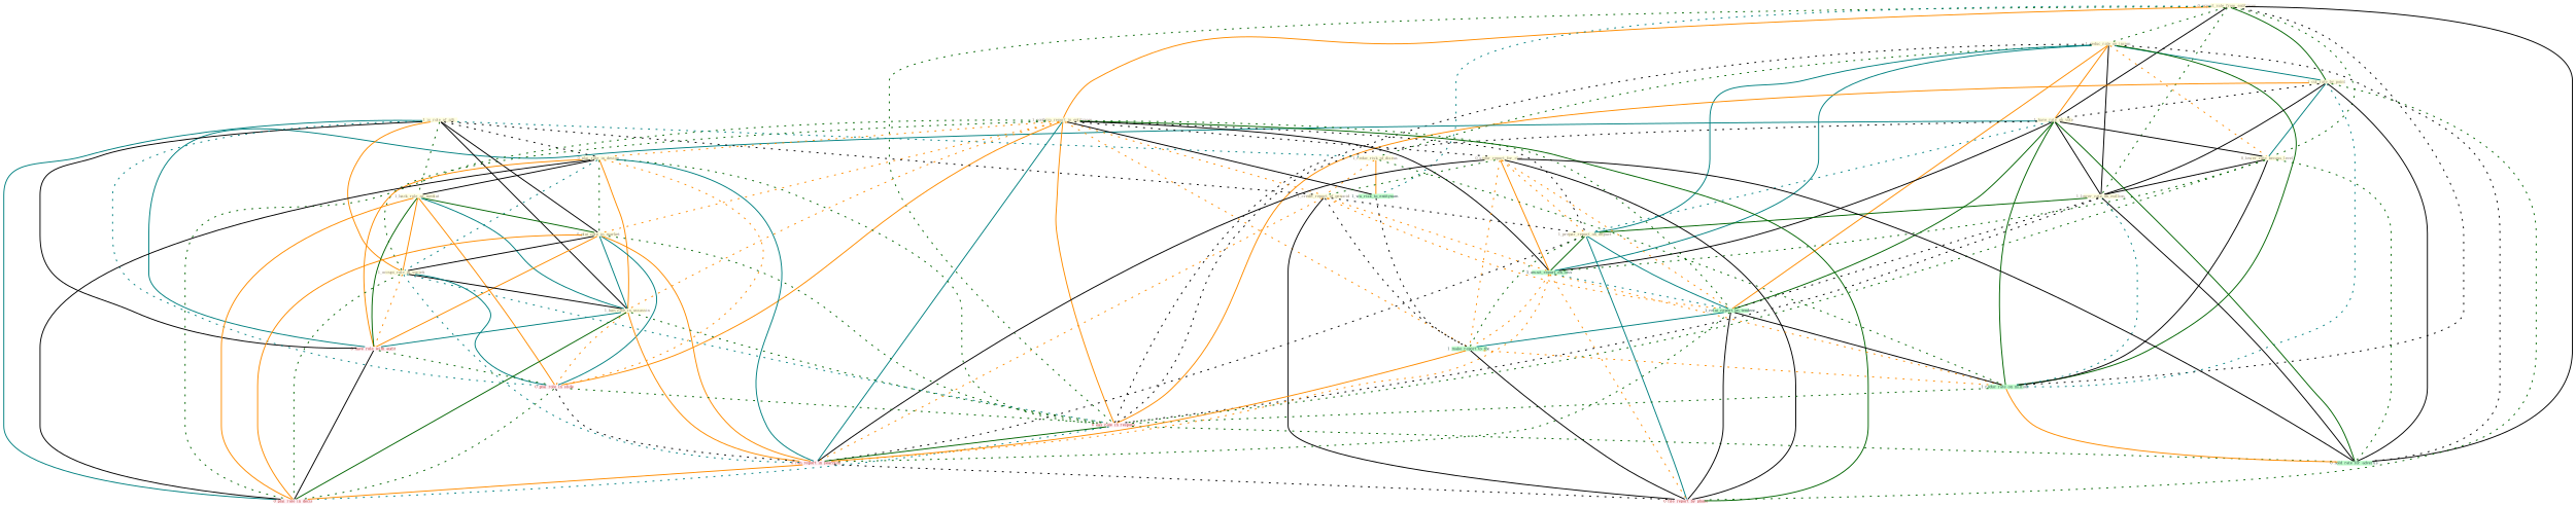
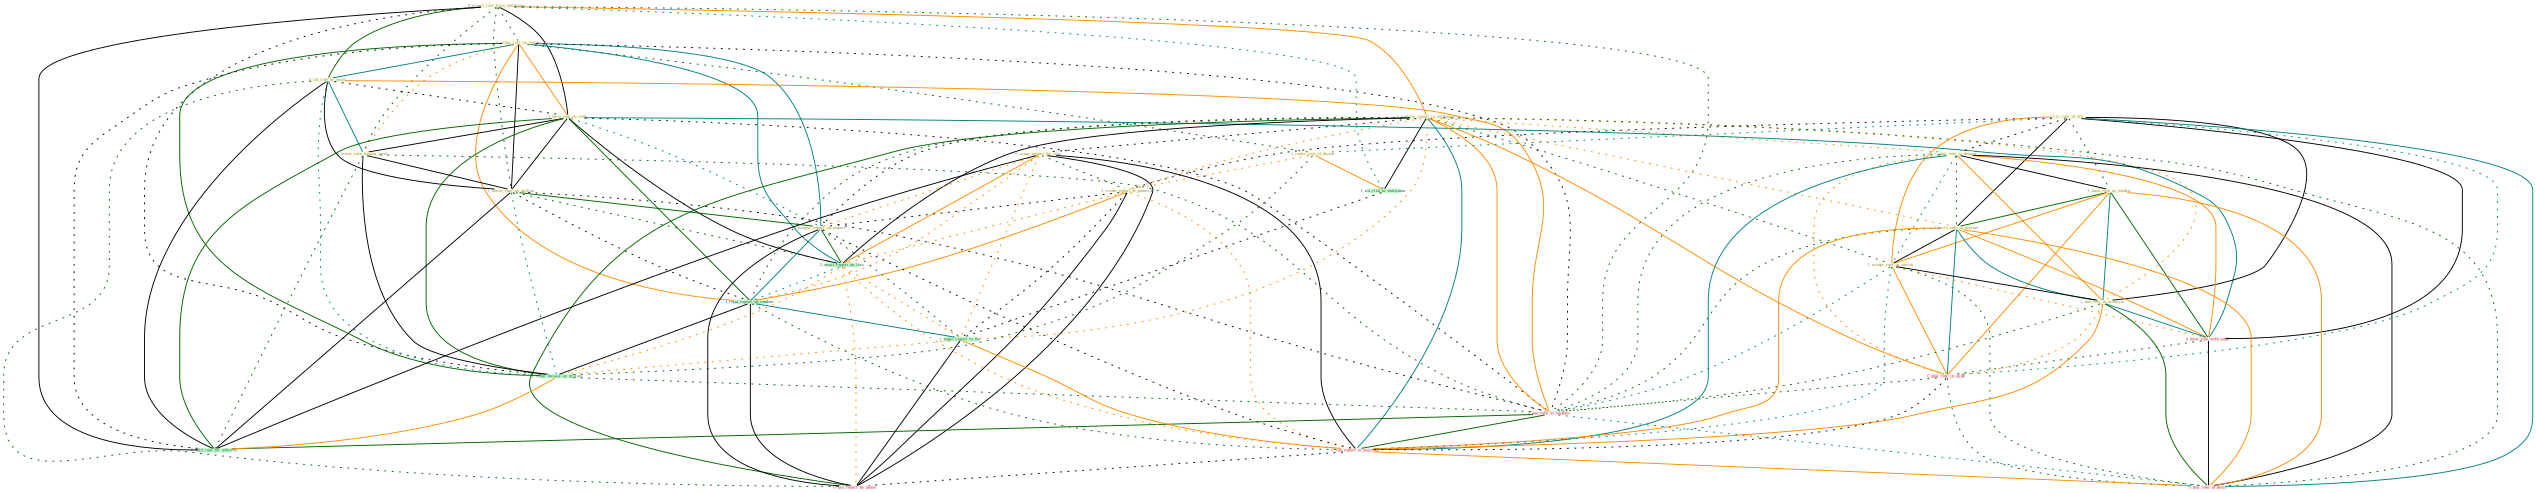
  graph {
    node [color="#ffffe0" fixedsize=true fontcolor="#8b7d6b" fontsize=4 shape=polygon style=filled]
    edge [color=black style=solid w=1]
    "0_expect_rate_from_entitynam " [height=.06 width=.5]
    "1_reduc_rate_on_incom " [height=.06 width=.5]
-   "0_cut_rate_by_point " [height=.06 width=.5 label="1_cut_rate_by_point"]
+   "0_cut_rate_by_point " [height=.06 width=.5]
    "1_have_rate_on_vote " [height=.06 width=.5]
    "0_lower_rate_becaus_level " [height=.06 width=.5]
    "1_confirm_report_in_entitynam " [height=.06 width=.5]
    "1_lower_rate_on_million " [height=.06 width=.5]
    "1_is_role_of_alli " [height=.06 width=.5]
    "0_plai_role_in_design " [height=.06 width=.5]
    "1_reduc_risk_of_diseas " [height=.06 width=.5]
    "0_scour_report_for_clue " [height=.06 width=.5]
    "1_back_role_as_mediat " [height=.06 width=.5]
-   "0_plai_role_in_market " [height=.06 width=.5]
+   "0_plai_role_in_market " [height=.06 width=.5 label="0_decis_role_in_market"]
    "1_credit_report_of_genocid " [height=.06 width=.5]
    "1_occupi_role_in_societi " [height=.06 width=.5]
    "1_prepar_report_on_impact " [height=.06 width=.5]
    "1_ban_role_in_assassin " [height=.06 width=.5]
    "0_have_role_with_audit " [color="#fff0f5" fontcolor="#b22222" height=.06 width=.5]
    "0_plai_role_in_slide " [color="#fff0f5" fontcolor="#b22222" height=.06 width=.5]
    "0_eas_rate_in_respons " [color="#fff0f5" fontcolor="#b22222" height=.06 width=.5]
    "0_ran_report_in_yearnum " [color="#fff0f5" fontcolor="#b22222" height=.06 width=.5]
    "0_file_report_by_phone " [color="#fff0f5" fontcolor="#b22222" height=.06 width=.5]
    "0_plai_role_in_decis " [color="#fff0f5" fontcolor="#b22222" height=.06 width=.5]
    "1_wa_risk_to_entitynam " [color="#BDFCC9" fontcolor="#2f4f4f" height=.06 width=.5]
-   "1_reduc_rate_on_million " [color="#BDFCC9" fontcolor="#2f4f4f" height=.06 width=.5]
+   "1_reduc_rate_on_million " [color="#BDFCC9" fontcolor="#2f4f4f" height=.06 width=.5 label="1_reduc_becaus_on_million"]
    "0_hold_rate_for_advertis " [color="#BDFCC9" fontcolor="#2f4f4f" height=.06 width=.5]
    n27 [color="#BDFCC9" fontcolor="#2f4f4f" height=.06 label="3_await_report_on_loss" width=.5]
    "1_relai_report_on_tendenc " [color="#BDFCC9" fontcolor="#2f4f4f" height=.06 width=.5]
    "1_make_report_to_the " [color="#BDFCC9" fontcolor="#2f4f4f" height=.06 width=.5]
    subgraph sub_1 {
      "0_expect_rate_from_entitynam "
      "1_reduc_rate_on_incom "
      "0_cut_rate_by_point "
      "1_have_rate_on_vote "
      "0_lower_rate_becaus_level "
      "1_confirm_report_in_entitynam "
      "1_lower_rate_on_million "
      "1_is_role_of_alli "
      "0_plai_role_in_design "
      "1_reduc_risk_of_diseas "
      "0_scour_report_for_clue "
      "1_back_role_as_mediat "
      "0_plai_role_in_market "
      "1_credit_report_of_genocid "
      "1_occupi_role_in_societi "
      "1_prepar_report_on_impact "
      "1_ban_role_in_assassin "
    }
    subgraph sub_2 {
      "0_have_role_with_audit "
      "0_plai_role_in_slide "
      "0_eas_rate_in_respons "
      "0_ran_report_in_yearnum "
      "0_file_report_by_phone "
      "0_plai_role_in_decis "
    }
    "0_expect_rate_from_entitynam " -- "1_reduc_rate_on_incom " [color=darkgreen style=dotted]
    "0_expect_rate_from_entitynam " -- "0_cut_rate_by_point " [color=darkgreen]
    "0_expect_rate_from_entitynam " -- "1_have_rate_on_vote "
    "0_expect_rate_from_entitynam " -- "0_lower_rate_becaus_level " [color=darkgreen style=dotted]
    "0_expect_rate_from_entitynam " -- "1_confirm_report_in_entitynam " [color=darkorange]
    "0_expect_rate_from_entitynam " -- "1_lower_rate_on_million " [color=darkgreen style=dotted]
    "0_expect_rate_from_entitynam " -- "0_eas_rate_in_respons " [color=darkgreen style=dotted]
    "0_expect_rate_from_entitynam " -- "1_wa_risk_to_entitynam " [color=teal style=dotted]
    "0_expect_rate_from_entitynam " -- "1_reduc_rate_on_million " [style=dotted]
    "0_expect_rate_from_entitynam " -- "0_hold_rate_for_advertis "
    "1_reduc_rate_on_incom " -- "0_cut_rate_by_point " [color=teal]
    "1_reduc_rate_on_incom " -- "1_have_rate_on_vote " [color=darkorange w=2]
    "1_reduc_rate_on_incom " -- "0_lower_rate_becaus_level " [color=darkorange style=dotted]
    "1_reduc_rate_on_incom " -- "1_lower_rate_on_million " [w=2]
    "1_reduc_rate_on_incom " -- "1_reduc_risk_of_diseas " [color=darkgreen style=dotted]
    "1_reduc_rate_on_incom " -- "1_prepar_report_on_impact " [color=teal]
    "1_reduc_rate_on_incom " -- "0_eas_rate_in_respons " [style=dotted]
    "1_reduc_rate_on_incom " -- "1_reduc_rate_on_million " [color=darkgreen w=3]
    "1_reduc_rate_on_incom " -- "0_hold_rate_for_advertis " [style=dotted]
    "1_reduc_rate_on_incom " -- n27 [color=teal]
    "1_reduc_rate_on_incom " -- "1_relai_report_on_tendenc " [color=darkorange]
    "0_cut_rate_by_point " -- "1_have_rate_on_vote " [style=dotted]
    "0_cut_rate_by_point " -- "0_lower_rate_becaus_level " [color=teal]
    "0_cut_rate_by_point " -- "1_lower_rate_on_million "
    "0_cut_rate_by_point " -- "0_eas_rate_in_respons " [color=darkorange]
    "0_cut_rate_by_point " -- "0_file_report_by_phone " [color=darkgreen style=dotted]
    "0_cut_rate_by_point " -- "1_reduc_rate_on_million " [color=teal style=dotted]
    "0_cut_rate_by_point " -- "0_hold_rate_for_advertis "
    "1_have_rate_on_vote " -- "0_lower_rate_becaus_level "
    "1_have_rate_on_vote " -- "1_lower_rate_on_million " [w=2]
    "1_have_rate_on_vote " -- "1_prepar_report_on_impact " [color=teal style=dotted]
    "1_have_rate_on_vote " -- "0_have_role_with_audit " [color=teal]
    "1_have_rate_on_vote " -- "0_eas_rate_in_respons " [style=dotted]
    "1_have_rate_on_vote " -- "1_reduc_rate_on_million " [color=darkgreen w=2]
    "1_have_rate_on_vote " -- "0_hold_rate_for_advertis " [color=darkgreen]
    "1_have_rate_on_vote " -- n27
    "1_have_rate_on_vote " -- "1_relai_report_on_tendenc " [color=darkgreen]
    "0_lower_rate_becaus_level " -- "1_lower_rate_on_million " [w=2]
    "0_lower_rate_becaus_level " -- "0_eas_rate_in_respons " [color=darkgreen style=dotted]
    "0_lower_rate_becaus_level " -- "1_reduc_rate_on_million "
    "0_lower_rate_becaus_level " -- "0_hold_rate_for_advertis " [color=darkgreen style=dotted]
    "1_confirm_report_in_entitynam " -- "0_plai_role_in_design " [color=darkorange style=dotted]
    "1_confirm_report_in_entitynam " -- "0_scour_report_for_clue " [style=dotted]
    "1_confirm_report_in_entitynam " -- "0_plai_role_in_market " [color=darkorange style=dotted]
    "1_confirm_report_in_entitynam " -- "1_credit_report_of_genocid " [color=darkorange style=dotted]
    "1_confirm_report_in_entitynam " -- "1_occupi_role_in_societi " [color=darkgreen style=dotted]
    "1_confirm_report_in_entitynam " -- "1_prepar_report_on_impact " [style=dotted]
    "1_confirm_report_in_entitynam " -- "1_ban_role_in_assassin " [color=darkorange style=dotted]
    "1_confirm_report_in_entitynam " -- "0_plai_role_in_slide " [color=darkorange]
    "1_confirm_report_in_entitynam " -- "0_eas_rate_in_respons " [color=darkorange]
    "1_confirm_report_in_entitynam " -- "0_ran_report_in_yearnum " [color=teal w=2]
    "1_confirm_report_in_entitynam " -- "0_file_report_by_phone " [color=darkgreen]
    "1_confirm_report_in_entitynam " -- "0_plai_role_in_decis " [color=darkgreen style=dotted]
    "1_confirm_report_in_entitynam " -- "1_wa_risk_to_entitynam "
    "1_confirm_report_in_entitynam " -- n27
    "1_confirm_report_in_entitynam " -- "1_relai_report_on_tendenc " [color=darkgreen style=dotted]
    "1_confirm_report_in_entitynam " -- "1_make_report_to_the " [color=darkorange style=dotted]
    "1_lower_rate_on_million " -- "1_prepar_report_on_impact " [color=darkgreen]
    "1_lower_rate_on_million " -- "0_eas_rate_in_respons " [style=dotted]
    "1_lower_rate_on_million " -- "1_reduc_rate_on_million " [color=teal style=dotted w=3]
    "1_lower_rate_on_million " -- "0_hold_rate_for_advertis "
-   "0_lower_rate_becaus_level " -- n27 [color=darkgreen style=dotted]
+   "1_lower_rate_on_million " -- n27 [color=darkgreen style=dotted]
    "1_lower_rate_on_million " -- "1_relai_report_on_tendenc " [style=dotted]
    "1_is_role_of_alli " -- "0_plai_role_in_design " [style=dotted]
    "1_is_role_of_alli " -- "1_reduc_risk_of_diseas " [color=teal style=dotted]
    "1_is_role_of_alli " -- "1_back_role_as_mediat " [color=darkgreen style=dotted]
    "1_is_role_of_alli " -- "0_plai_role_in_market "
    "1_is_role_of_alli " -- "1_credit_report_of_genocid " [style=dotted]
    "1_is_role_of_alli " -- "1_occupi_role_in_societi " [color=darkorange]
    "1_is_role_of_alli " -- "1_ban_role_in_assassin "
    "1_is_role_of_alli " -- "0_have_role_with_audit "
    "1_is_role_of_alli " -- "0_plai_role_in_slide " [color=teal style=dotted]
    "1_is_role_of_alli " -- "0_plai_role_in_decis " [color=teal]
    "0_plai_role_in_design " -- "1_back_role_as_mediat "
    "0_plai_role_in_design " -- "0_plai_role_in_market " [color=darkgreen style=dotted w=3]
    "0_plai_role_in_design " -- "1_occupi_role_in_societi " [color=teal style=dotted w=2]
    "0_plai_role_in_design " -- "1_ban_role_in_assassin " [color=darkorange w=2]
    "0_plai_role_in_design " -- "0_have_role_with_audit " [color=darkorange]
    "0_plai_role_in_design " -- "0_plai_role_in_slide " [color=darkorange style=dotted w=3]
    "0_plai_role_in_design " -- "0_eas_rate_in_respons " [color=darkgreen style=dotted]
    "0_plai_role_in_design " -- "0_ran_report_in_yearnum " [color=teal]
    "0_plai_role_in_design " -- "0_plai_role_in_decis " [w=3]
    "1_reduc_risk_of_diseas " -- "1_credit_report_of_genocid " [color=darkorange style=dotted]
    "1_reduc_risk_of_diseas " -- "1_wa_risk_to_entitynam " [color=darkorange]
    "1_reduc_risk_of_diseas " -- "1_reduc_rate_on_million " [color=darkgreen style=dotted]
    "0_scour_report_for_clue " -- "1_credit_report_of_genocid " [color=darkgreen style=dotted]
    "0_scour_report_for_clue " -- "1_prepar_report_on_impact " [color=darkorange style=dotted]
    "0_scour_report_for_clue " -- "0_ran_report_in_yearnum "
    "0_scour_report_for_clue " -- "0_file_report_by_phone "
    "0_scour_report_for_clue " -- "0_hold_rate_for_advertis "
    "0_scour_report_for_clue " -- n27 [color=darkorange]
    "0_scour_report_for_clue " -- "1_relai_report_on_tendenc " [color=darkorange style=dotted]
    "0_scour_report_for_clue " -- "1_make_report_to_the " [color=darkorange style=dotted]
    "1_back_role_as_mediat " -- "0_plai_role_in_market " [color=darkgreen]
    "1_back_role_as_mediat " -- "1_occupi_role_in_societi " [color=darkorange]
    "1_back_role_as_mediat " -- "1_ban_role_in_assassin " [color=teal]
    "1_back_role_as_mediat " -- "0_have_role_with_audit " [color=darkgreen]
    "1_back_role_as_mediat " -- "0_plai_role_in_slide " [color=darkorange]
    "1_back_role_as_mediat " -- "0_plai_role_in_decis " [color=darkorange]
    "0_plai_role_in_market " -- "1_occupi_role_in_societi " [w=2]
    "0_plai_role_in_market " -- "1_ban_role_in_assassin " [color=teal w=2]
    "0_plai_role_in_market " -- "0_have_role_with_audit " [color=darkorange]
    "0_plai_role_in_market " -- "0_plai_role_in_slide " [color=teal w=3]
    "0_plai_role_in_market " -- "0_eas_rate_in_respons " [color=darkgreen style=dotted]
    "0_plai_role_in_market " -- "0_ran_report_in_yearnum " [color=darkorange]
    "0_plai_role_in_market " -- "0_plai_role_in_decis " [color=darkorange w=3]
    "1_credit_report_of_genocid " -- "1_prepar_report_on_impact " [style=dotted]
    "1_credit_report_of_genocid " -- "0_ran_report_in_yearnum " [color=darkorange style=dotted]
    "1_credit_report_of_genocid " -- "0_file_report_by_phone "
    "1_credit_report_of_genocid " -- n27 [color=darkorange style=dotted]
-   "1_credit_report_of_genocid " -- "1_relai_report_on_tendenc " [color=darkorange style=dotted]
+   "1_credit_report_of_genocid " -- "1_relai_report_on_tendenc " [color=darkorange]
    "1_credit_report_of_genocid " -- "1_make_report_to_the " [style=dotted]
    "1_occupi_role_in_societi " -- "1_ban_role_in_assassin " [w=2]
    "1_occupi_role_in_societi " -- "0_have_role_with_audit " [color=darkorange style=dotted]
-   "1_occupi_role_in_societi " -- "0_plai_role_in_slide " [color=teal w=2]
+   "1_occupi_role_in_societi " -- "0_plai_role_in_slide " [color=darkorange w=2]
    "1_occupi_role_in_societi " -- "0_eas_rate_in_respons " [color=teal style=dotted]
    "1_occupi_role_in_societi " -- "0_ran_report_in_yearnum " [color=teal style=dotted]
    "1_occupi_role_in_societi " -- "0_plai_role_in_decis " [color=darkgreen style=dotted w=2]
    "1_prepar_report_on_impact " -- "0_ran_report_in_yearnum " [style=dotted]
-   "1_prepar_report_on_impact " -- "0_file_report_by_phone " [color=teal]
+   "1_prepar_report_on_impact " -- "0_file_report_by_phone "
    "1_prepar_report_on_impact " -- n27 [color=darkgreen w=2]
    "1_prepar_report_on_impact " -- "1_relai_report_on_tendenc " [color=teal w=2]
    "1_prepar_report_on_impact " -- "1_make_report_to_the " [color=darkgreen style=dotted]
    "1_ban_role_in_assassin " -- "0_have_role_with_audit " [color=teal]
    "1_ban_role_in_assassin " -- "0_plai_role_in_slide " [color=darkorange style=dotted w=2]
    "1_ban_role_in_assassin " -- "0_eas_rate_in_respons " [color=darkgreen style=dotted]
    "1_ban_role_in_assassin " -- "0_ran_report_in_yearnum " [color=darkorange]
    "1_ban_role_in_assassin " -- "0_plai_role_in_decis " [color=darkgreen w=2]
    "0_have_role_with_audit " -- "0_plai_role_in_slide " [color=darkgreen style=dotted]
    "0_have_role_with_audit " -- "0_plai_role_in_decis "
    "0_plai_role_in_slide " -- "0_eas_rate_in_respons " [color=darkgreen style=dotted]
    "0_plai_role_in_slide " -- "0_ran_report_in_yearnum " [style=dotted]
    "0_plai_role_in_slide " -- "0_plai_role_in_decis " [color=darkgreen style=dotted w=3]
    "0_eas_rate_in_respons " -- "0_ran_report_in_yearnum " [color=darkgreen]
    "0_eas_rate_in_respons " -- "0_plai_role_in_decis " [color=teal style=dotted]
-   "0_eas_rate_in_respons " -- "0_hold_rate_for_advertis " [color=darkgreen style=dotted]
+   "0_eas_rate_in_respons " -- "0_hold_rate_for_advertis " [color=darkgreen]
    "0_ran_report_in_yearnum " -- "0_file_report_by_phone " [style=dotted]
    "0_ran_report_in_yearnum " -- "0_plai_role_in_decis " [color=darkorange]
    "1_wa_risk_to_entitynam " -- "1_make_report_to_the " [style=dotted]
    "1_reduc_rate_on_million " -- "0_eas_rate_in_respons " [color=darkgreen style=dotted]
    "1_reduc_rate_on_million " -- "0_hold_rate_for_advertis " [color=darkorange]
    "1_reduc_rate_on_million " -- n27 [color=darkorange style=dotted]
    "1_reduc_rate_on_million " -- "1_relai_report_on_tendenc "
    n27 -- "0_ran_report_in_yearnum " [color=darkorange style=dotted]
    n27 -- "0_file_report_by_phone " [color=darkorange style=dotted]
    n27 -- "1_relai_report_on_tendenc " [color=teal style=dotted w=2]
    n27 -- "1_make_report_to_the " [color=darkorange style=dotted]
    "1_relai_report_on_tendenc " -- "0_ran_report_in_yearnum " [color=darkgreen style=dotted]
    "1_relai_report_on_tendenc " -- "0_file_report_by_phone "
    "1_relai_report_on_tendenc " -- "1_make_report_to_the " [color=teal]
    "1_make_report_to_the " -- "0_ran_report_in_yearnum " [color=darkorange]
    "1_make_report_to_the " -- "0_file_report_by_phone "
    "1_make_report_to_the " -- "1_reduc_rate_on_million " [color=darkorange style=dotted]
  }
